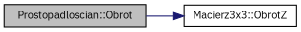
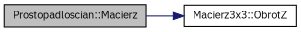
  digraph {
    rankdir=LR
    fontname="IBM Plex Sans"
    node [color=black fontname="IBM Plex Sans" fontsize=10 shape=record style=filled]
-   n1 [fillcolor=grey75 fontcolor=black height=0.2 label="Prostopadloscian::Obrot" width=0.4]
+   n1 [fillcolor=grey75 fontcolor=black height=0.2 label="Prostopadloscian::Macierz" width=0.4]
    n2 [fillcolor=white height=0.2 label="Macierz3x3::ObrotZ" width=0.4]
    n1 -> n2 [color=midnightblue fontname="IBM Plex Sans" fontsize=10 labelfontname=FreeSans labelfontsize=10 style=solid]
  }
